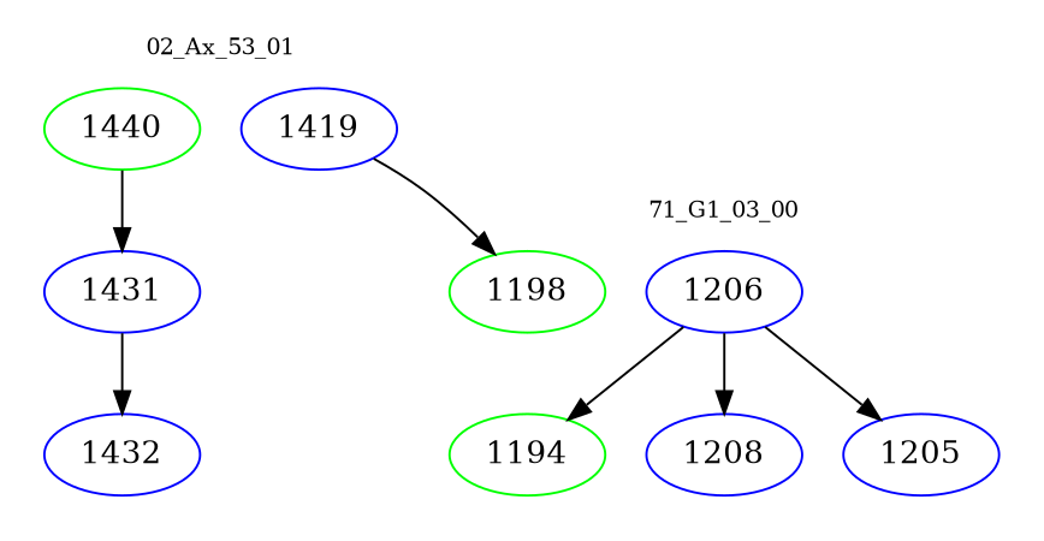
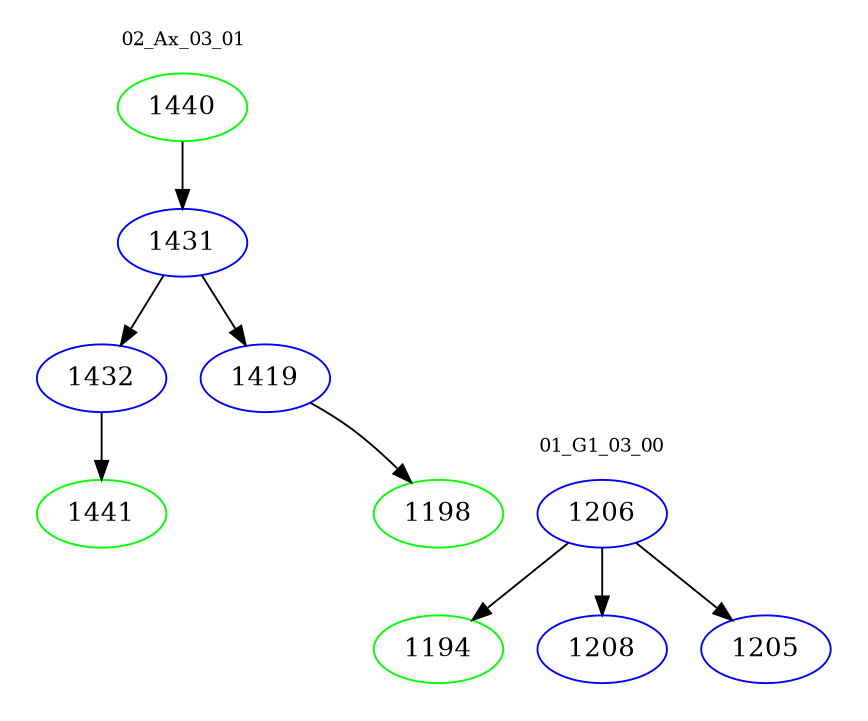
  digraph {
    node [color=blue]
    edge [color=black]
    n1 [color=green label=1440]
    n2 [label=1431]
    n3 [label=1432]
    n4 [label=1419]
+   n5 [color=green label=1441]
    n6 [color=green label=1194]
    n7 [label=1206]
    n8 [label=1208]
    n9 [label=1205]
    n10 [color=green label=1198]
    subgraph cluster_1 {
      color=white
      fontsize=10
-     label="02_Ax_53_01"
+     label="02_Ax_03_01"
      n1
      n2
      n3
      n4
+     n5
    }
    subgraph cluster_2 {
      color=white
      fontsize=10
-     label="71_G1_03_00"
+     label="01_G1_03_00"
      n6
      n7
      n8
      n9
      n10
    }
    n1 -> n2
    n2 -> n3
+   n2 -> n4
+   n3 -> n5
    n4 -> n10
    n7 -> n6
    n7 -> n8
    n7 -> n9
  }
